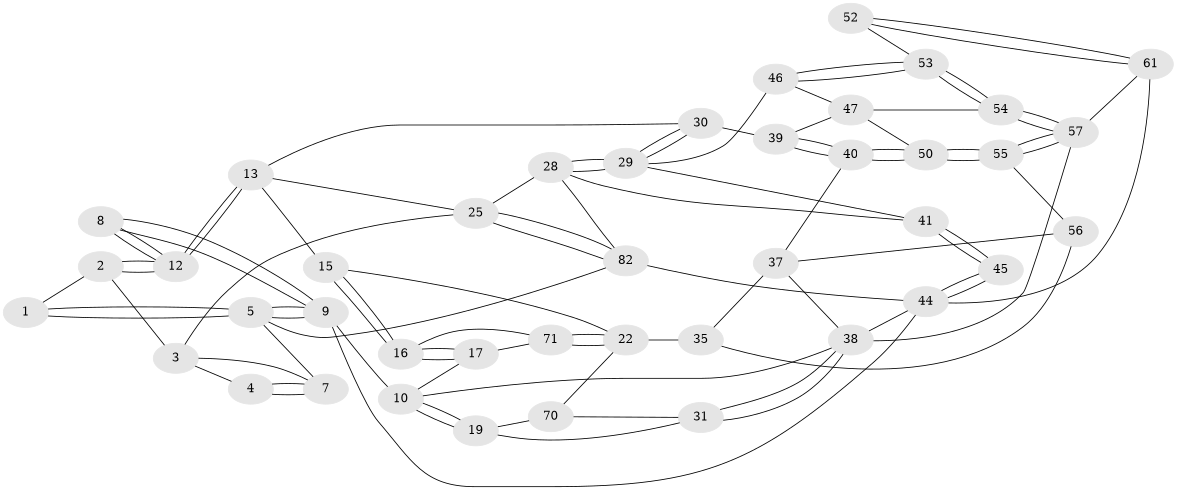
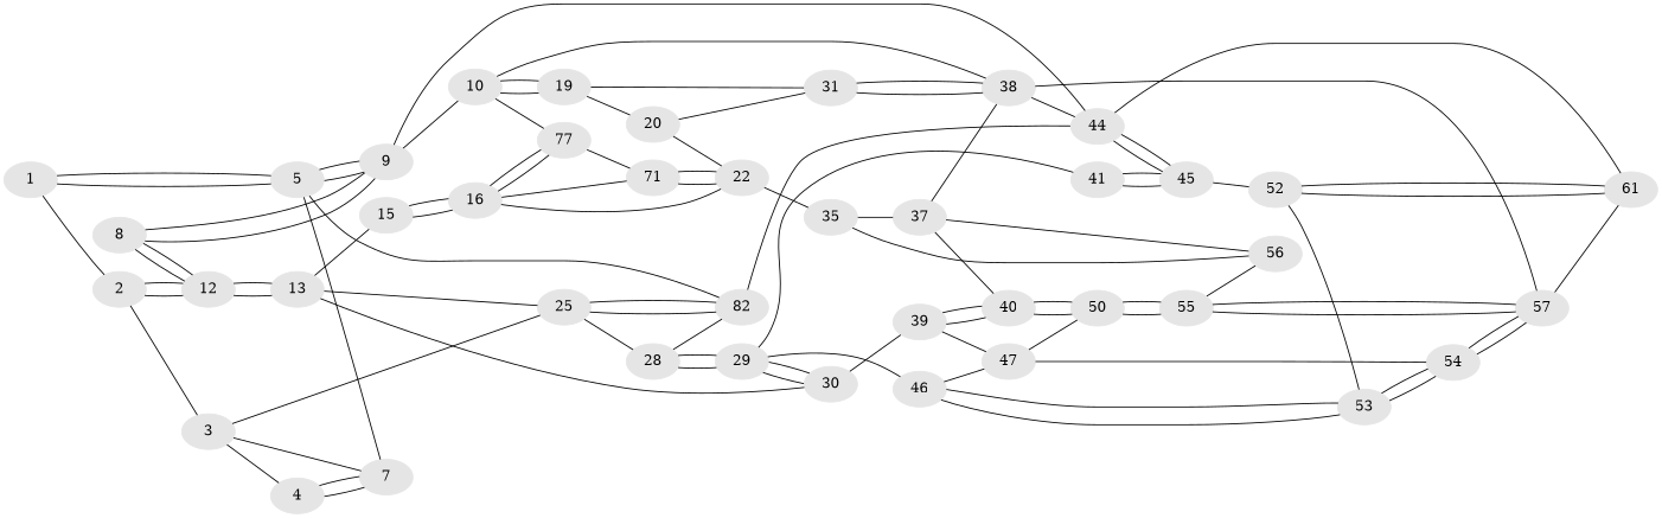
  graph {
    rankdir=LR
    node [color=gray90 style=filled]
    1
    2
    5 [super="+6"]
    3 [super="+24"]
    12
    7
    9
    n8 [label=82 super="+34"]
    4
    25 [super="+26"]
    13 [super="+14"]
    28 [super="+33"]
    10 [super="+11"]
    44 [super="+48"]
    8
-   17 [super="+18"]
+   17 [super="+18" label=77]
    19
    38 [super="+60"]
    45 [super="+51"]
    61
    n21 [label=71]
-   20 [super="+23" label=70]
+   20 [super="+23"]
    31
    57 [super="+59"]
    15
    30
    16
    22 [super="+27"]
    39
    35 [super="+36"]
    37 [super="+58"]
    56
    29 [super="+43"]
    41 [super="+42"]
    46
    47 [super="+49"]
    53
    40
    50
    54
    55
    52
    1 -- 2
    1 -- 5
    1 -- 5
    2 -- 3
    2 -- 12
    2 -- 12
    5 -- 7
    5 -- 9
    5 -- 9
    5 -- n8
    3 -- 7
    3 -- 4
    3 -- 25
    12 -- 13
    12 -- 13
    9 -- 10
    9 -- 44
    n8 -- 44
    4 -- 7
    4 -- 7
    25 -- n8
    25 -- n8
    25 -- 28
    13 -- 25
    13 -- 15
    13 -- 30
    28 -- n8
    28 -- 29
    28 -- 29
-   28 -- 41
    10 -- 17
    10 -- 19
    10 -- 19
    10 -- 38
    44 -- 45
    44 -- 45
    44 -- 61
    8 -- 12
    8 -- 12
    8 -- 9
    8 -- 9
    17 -- n21
    19 -- 20
    19 -- 31
    38 -- 44
    38 -- 57
+   45 -- 52
    n21 -- 22
    n21 -- 22
    20 -- 31
    20 -- 22
    31 -- 38
    31 -- 38
    57 -- 61
    15 -- 16
    15 -- 16
-   15 -- 22
+   16 -- 22
    30 -- 39
    16 -- 17
    16 -- 17
    16 -- n21
    22 -- 35
    39 -- 47
    39 -- 40
    39 -- 40
    35 -- 37
    35 -- 56
    37 -- 38 [weight=2]
    37 -- 56
    37 -- 40
    29 -- 30
    29 -- 30
    29 -- 41
    29 -- 46
    41 -- 45 [weight=2]
    41 -- 45
    46 -- 47
    46 -- 53
    46 -- 53
    47 -- 50
    47 -- 54
    53 -- 54
    53 -- 54
    40 -- 50
    40 -- 50
    50 -- 55
    50 -- 55
    54 -- 57
    54 -- 57
    55 -- 57
    55 -- 57
    55 -- 56
    52 -- 61
    52 -- 61
    52 -- 53
  }
